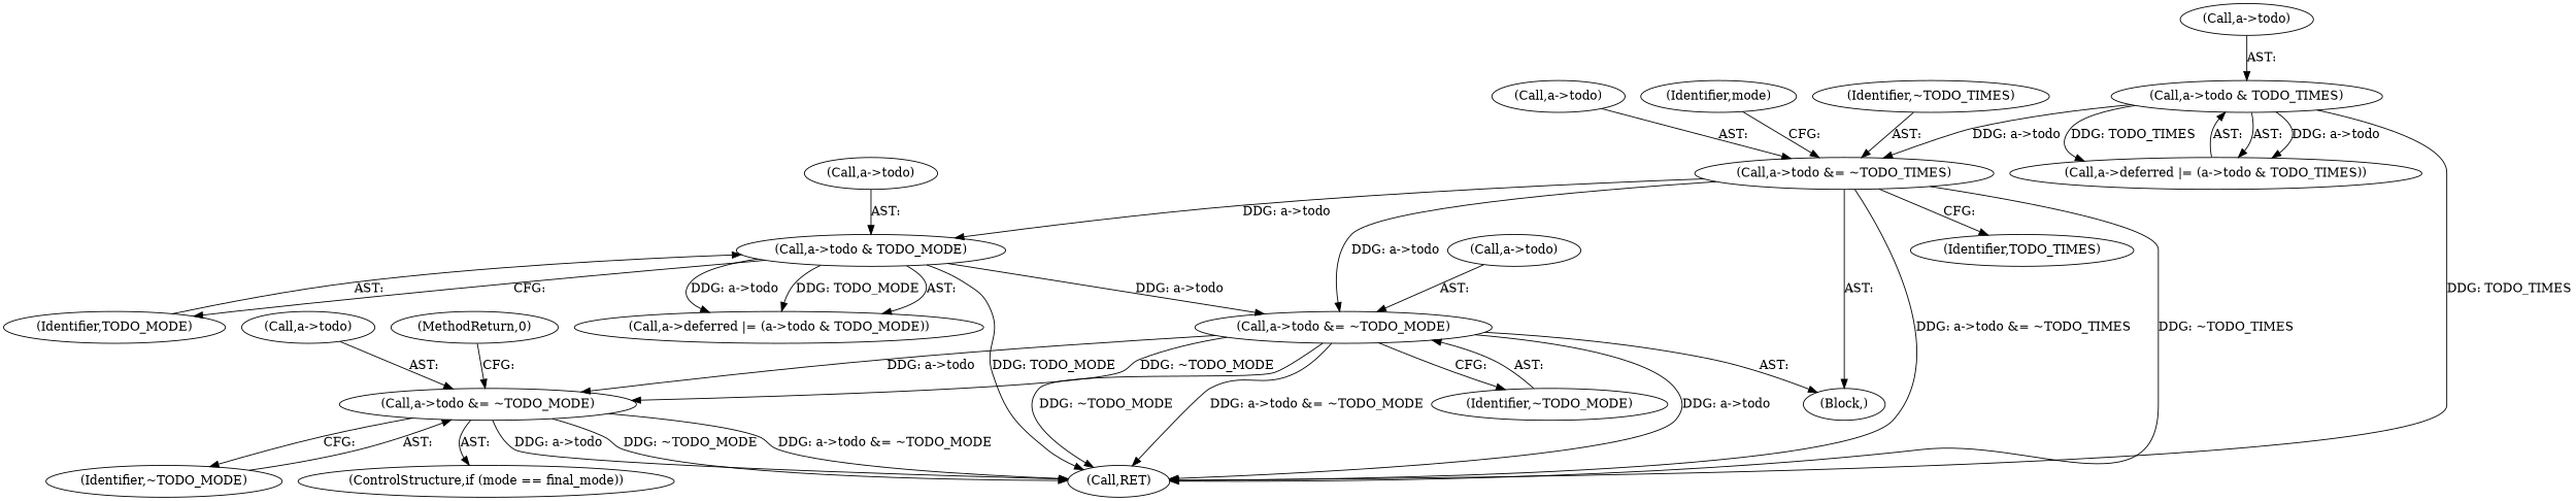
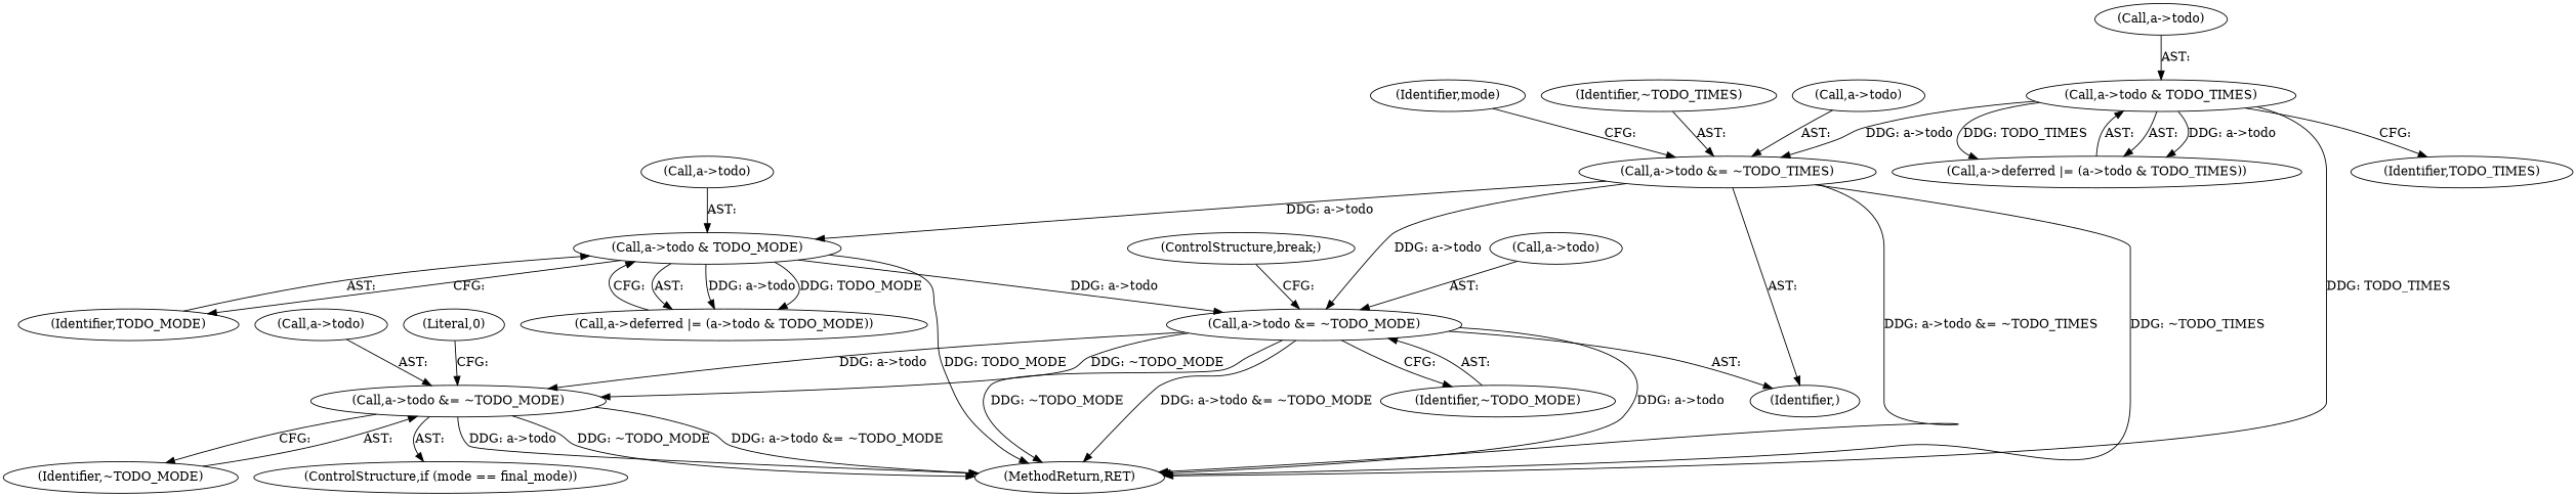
  digraph {
    n1 [label="(Call,a->todo &= ~TODO_MODE)"]
    n2 [label="(Call,a->todo &= ~TODO_MODE)"]
-   n3 [label="(Call,RET)"]
-   n4 [label="(Block,)"]
+   n3 [label="(MethodReturn,RET)"]
+   n4 [label="(Identifier,)"]
    n5 [label="(Identifier,~TODO_MODE)"]
    n6 [label="(Identifier,~TODO_MODE)"]
    n7 [label="(ControlStructure,if (mode == final_mode))"]
    n8 [label="(Call,a->todo & TODO_MODE)"]
    n9 [label="(Identifier,TODO_MODE)"]
    n10 [label="(Call,a->deferred |= (a->todo & TODO_MODE))"]
    n11 [label="(Call,a->todo &= ~TODO_TIMES)"]
    n12 [label="(Identifier,~TODO_TIMES)"]
    n13 [label="(Call,a->todo & TODO_TIMES)"]
    n14 [label="(Identifier,TODO_TIMES)"]
    n15 [label="(Call,a->deferred |= (a->todo & TODO_TIMES))"]
    n16 [label="(Call,a->todo)"]
    n17 [label="(Call,a->todo)"]
+   n18 [label="(ControlStructure,break;)"]
    n19 [label="(Call,a->todo)"]
    n20 [label="(Identifier,mode)"]
    n21 [label="(Call,a->todo)"]
-   n22 [label="(MethodReturn,0)"]
+   n22 [label="(Literal,0)"]
    n23 [label="(Call,a->todo)"]
    n1 -> n2 [label="DDG: a->todo"]
    n1 -> n2 [label="DDG: ~TODO_MODE"]
    n1 -> n3 [label="DDG: a->todo &= ~TODO_MODE"]
    n1 -> n3 [label="DDG: a->todo"]
    n1 -> n3 [label="DDG: ~TODO_MODE"]
    n1 -> n4 [label="AST: "]
    n1 -> n5 [label="CFG: "]
    n2 -> n3 [label="DDG: a->todo"]
    n2 -> n3 [label="DDG: ~TODO_MODE"]
    n2 -> n3 [label="DDG: a->todo &= ~TODO_MODE"]
    n2 -> n6 [label="CFG: "]
    n2 -> n7 [label="AST: "]
    n5 -> n1 [label="AST: "]
    n6 -> n2 [label="AST: "]
    n8 -> n1 [label="DDG: a->todo"]
    n8 -> n3 [label="DDG: TODO_MODE"]
    n8 -> n9 [label="CFG: "]
    n8 -> n10 [label="AST: "]
    n8 -> n10 [label="DDG: a->todo"]
    n8 -> n10 [label="DDG: TODO_MODE"]
    n9 -> n8 [label="AST: "]
+   n10 -> n8 [label="CFG: "]
    n11 -> n1 [label="DDG: a->todo"]
    n11 -> n3 [label="DDG: ~TODO_TIMES"]
    n11 -> n3 [label="DDG: a->todo &= ~TODO_TIMES"]
    n11 -> n4 [label="AST: "]
    n11 -> n8 [label="DDG: a->todo"]
    n12 -> n11 [label="AST: "]
    n13 -> n3 [label="DDG: TODO_TIMES"]
    n13 -> n11 [label="DDG: a->todo"]
-   n11 -> n14 [label="CFG: "]
+   n13 -> n14 [label="CFG: "]
    n13 -> n15 [label="AST: "]
    n13 -> n15 [label="DDG: a->todo"]
    n13 -> n15 [label="DDG: TODO_TIMES"]
    n15 -> n13 [label="AST: "]
    n16 -> n11 [label="AST: "]
    n17 -> n1 [label="AST: "]
+   n18 -> n1 [label="CFG: "]
    n19 -> n8 [label="AST: "]
    n20 -> n11 [label="CFG: "]
    n21 -> n13 [label="AST: "]
    n22 -> n2 [label="CFG: "]
    n23 -> n2 [label="AST: "]
  }
